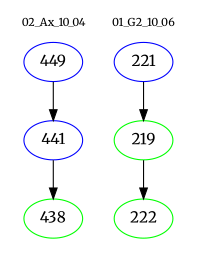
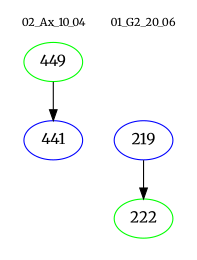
  digraph {
    fontname=Merriweather
    node [color=green fontname=Merriweather]
    edge [color=black fontname=Merriweather]
    n1 [color=blue label=441]
-   n2 [label=438]
-   n3 [color=blue label=449]
-   n4 [color=blue label=221]
-   n5 [label=219]
+   n3 [label=449]
+   n5 [color=blue label=219]
    n6 [label=222]
    subgraph cluster_1 {
      color=white
      fontsize=10
      label="02_Ax_10_04"
      n1
-     n2
      n3
    }
    subgraph cluster_2 {
      color=white
      fontsize=10
-     label="01_G2_10_06"
-     n4
+     label="01_G2_20_06"
      n5
      n6
    }
-   n1 -> n2
    n3 -> n1
-   n4 -> n5
    n5 -> n6
  }
